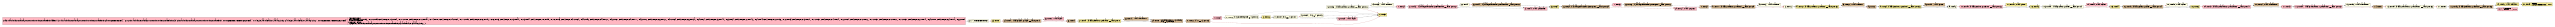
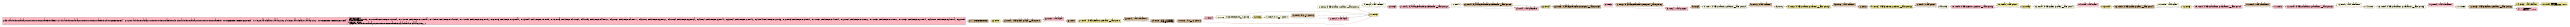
  digraph {
    rankdir=LR
    node [fillcolor=tan shape=record style=filled]
    edge [color=black]
-   n1 [fillcolor=lightyellow label="{61\:\ ?|MTH_ENTER_BLOCK\l}"]
+   n1 [label="{61\:\ ?|MTH_ENTER_BLOCK\l}"]
    n2 [fillcolor=khaki label="{63\:\ 0x0000}"]
    n3 [label="{64\:\ 0x000a|if (diff(r5.alpha, r6.alpha) == false) goto L4\l}"]
    n4 [fillcolor=lightpink label="{65\:\ 0x000c|r7.add(\"alpha\")\l}"]
    n5 [label="{66\:\ 0x000f}"]
    n6 [fillcolor=khaki label="{67\:\ 0x0019|if (diff(r5.elevation, r6.elevation) == false) goto L7\l}"]
    n7 [label="{68\:\ 0x001b|r7.add(\"translationZ\")\l}"]
-   n8 [label="{69\:\ 0x001e|mVisibilityMode r0 = r5.visibility\lint r3 = r6.visibility\l}"]
+   n8 [label="{69\:\ 0x001e|int r0 = r5.visibility\lint r3 = r6.visibility\l}"]
    n9 [label="{70\:\ 0x0022|if (r0 == r3) goto L15\l}"]
    n10 [fillcolor=lightpink label="{71\:\ 0x0024}"]
    n11 [fillcolor=khaki label="{77\:\ 0x0030}"]
    n12 [fillcolor=lightyellow label="{72\:\ 0x0026|if (r5.mVisibilityMode != 0) goto L15\l}"]
    n13 [fillcolor=khaki label="{73\:\ 0x0028}"]
    n14 [fillcolor=lightyellow label="{74\:\ 0x0029|if (r0 == 4) goto L14\l}"]
-   n15 [fillcolor=lightyellow label="{75\:\ 0x002b|if (r3 != 4) goto L15\l}"]
+   n15 [label="{75\:\ 0x002b|if (r3 != 4) goto L15\l}"]
    n16 [fillcolor=lightpink label="{76\:\ 0x002d|r7.add(\"alpha\")\l}"]
    n17 [fillcolor=lightyellow label="{78\:\ 0x0038|if (diff(r5.rotation, r6.rotation) == false) goto L18\l}"]
    n18 [fillcolor=lightyellow label="{79\:\ 0x003a|r7.add(\"rotationZ\")\l}"]
    n19 [fillcolor=lightpink label="{80\:\ 0x003f}"]
    n20 [fillcolor=lightpink label="{81\:\ 0x0045|if (java.lang.Float.isNaN(r5.mPathRotate) == false) goto L60\l}"]
    n21 [fillcolor=lightyellow label="{82\:\ 0x0047}"]
    n22 [label="{83\:\ 0x004d|if (java.lang.Float.isNaN(r6.mPathRotate) != false) goto L22\l}"]
    n23 [fillcolor=lightpink label="{84\:\ 0x004f|r7.add(\"pathRotate\")\l}"]
    n24 [fillcolor=khaki label="{85\:\ 0x0054}"]
    n25 [label="{86\:\ 0x005a|if (java.lang.Float.isNaN(r5.mProgress) == false) goto L59\l}"]
    n26 [fillcolor=lightpink label="{87\:\ 0x005c}"]
    n27 [fillcolor=lightpink label="{89\:\ 0x0064|r7.add(\"progress\")\l}"]
    n28 [label="{88\:\ 0x0062|if (java.lang.Float.isNaN(r6.mProgress) != false) goto L26\l}"]
    n29 [label="{90\:\ 0x0069}"]
-   n30 [label="{91\:\ 0x0071|if (diff(r5.rotationX, r6.rotationX) == false) goto L29\l}"]
-   n31 [fillcolor=lightyellow label="{92\:\ 0x0073|r7.add(\"rotationX\")\l}"]
+   n30 [fillcolor=lightyellow label="{91\:\ 0x0071|if (diff(r5.rotationX, r6.rotationX) == false) goto L29\l}"]
+   n31 [label="{92\:\ 0x0073|r7.add(\"rotationX\")\l}"]
    n32 [fillcolor=lightyellow label="{93\:\ 0x0078}"]
    n33 [fillcolor=khaki label="{94\:\ 0x0080|if (diff(r5.rotationY, r6.rotationY) == false) goto L32\l}"]
    n34 [label="{95\:\ 0x0082|r7.add(\"rotationY\")\l}"]
    n35 [label="{96\:\ 0x0087}"]
    n36 [fillcolor=khaki label="{97\:\ 0x008f|if (diff(r5.mPivotX, r6.mPivotX) == false) goto L35\l}"]
    n37 [label="{98\:\ 0x0091|r7.add(\"pivotX\")\l}"]
    n38 [fillcolor=lightyellow label="{99\:\ 0x0096}"]
    n39 [fillcolor=lightpink label="{100\:\ 0x009e|if (diff(r5.mPivotY, r6.mPivotY) == false) goto L38\l}"]
    n40 [fillcolor=khaki label="{101\:\ 0x00a0|r7.add(\"pivotY\")\l}"]
    n41 [fillcolor=khaki label="{102\:\ 0x00a5}"]
    n42 [fillcolor=lightyellow label="{103\:\ 0x00ad|if (diff(r5.scaleX, r6.scaleX) == false) goto L41\l}"]
    n43 [fillcolor=lightpink label="{104\:\ 0x00af|r7.add(\"scaleX\")\l}"]
    n44 [fillcolor=khaki label="{105\:\ 0x00b4}"]
    n45 [label="{106\:\ 0x00bc|if (diff(r5.scaleY, r6.scaleY) == false) goto L44\l}"]
    n46 [fillcolor=lightyellow label="{107\:\ 0x00be|r7.add(\"scaleY\")\l}"]
    n47 [fillcolor=khaki label="{108\:\ 0x00c3}"]
    n48 [fillcolor=lightpink label="{109\:\ 0x00cb|if (diff(r5.translationX, r6.translationX) == false) goto L47\l}"]
    n49 [label="{110\:\ 0x00cd|r7.add(\"translationX\")\l}"]
    n50 [fillcolor=lightpink label="{111\:\ 0x00d2}"]
    n51 [fillcolor=lightpink label="{112\:\ 0x00da|if (diff(r5.translationY, r6.translationY) == false) goto L50\l}"]
    n52 [fillcolor=lightyellow label="{113\:\ 0x00dc|r7.add(\"translationY\")\l}"]
-   n53 [label="{114\:\ 0x00e1}"]
+   n53 [fillcolor=lightyellow label="{114\:\ 0x00e1}"]
    n54 [fillcolor=lightyellow label="{115\:\ 0x00e9|if (diff(r5.translationZ, r6.translationZ) == false) goto L53\l}"]
+   n55 [fillcolor=lightpink label="{116\:\ 0x00eb|r7.add(\"translationZ\")\l}"]
    n56 [fillcolor=lightyellow label="{117\:\ 0x00ee}"]
    n57 [label="{118\:\ 0x00f6|if (diff(r5.elevation, r6.elevation) == false) goto L58\l}"]
    n58 [fillcolor=khaki label="{119\:\ 0x00f8|r7.add(\"elevation\")\l}"]
    n59 [fillcolor=lightpink label="{121\:\ ?|SYNTHETIC\lRETURN\l|return\l}"]
-   n60 [fillcolor=khaki label="{120\:\ 0x00fd|RETURN\lSIGNATURE_RETURN\l|return\l}"]
+   n60 [fillcolor=khaki label="{120\:\ 0x00fd|RETURN\lORIG_RETURN\l|return\l}"]
    n61 [fillcolor=lightpink label="{public void androidx.constraintlayout.core.motion.MotionConstrainedPoint.different((r5v0 'this' androidx.constraintlayout.core.motion.MotionConstrainedPoint A[IMMUTABLE_TYPE, THIS]), (r6v0 'points' androidx.constraintlayout.core.motion.MotionConstrainedPoint A[D('points' androidx.constraintlayout.core.motion.MotionConstrainedPoint), IMMUTABLE_TYPE, METHOD_ARGUMENT]), (r7v0 'keySet' java.util.HashSet\<java.lang.String\> A[D('keySet' java.util.HashSet\<java.lang.String\>), IMMUTABLE_TYPE, METHOD_ARGUMENT]))  | USE_LINES_HINTS\lCROSS_EDGE: B:118:0x00f6 \-\> B:120:0x00fd, CROSS_EDGE: B:115:0x00e9 \-\> B:117:0x00ee, CROSS_EDGE: B:112:0x00da \-\> B:114:0x00e1, CROSS_EDGE: B:109:0x00cb \-\> B:111:0x00d2, CROSS_EDGE: B:106:0x00bc \-\> B:108:0x00c3, CROSS_EDGE: B:103:0x00ad \-\> B:105:0x00b4, CROSS_EDGE: B:100:0x009e \-\> B:102:0x00a5, CROSS_EDGE: B:97:0x008f \-\> B:99:0x0096, CROSS_EDGE: B:94:0x0080 \-\> B:96:0x0087, CROSS_EDGE: B:91:0x0071 \-\> B:93:0x0078, CROSS_EDGE: B:88:0x0062 \-\> B:90:0x0069, CROSS_EDGE: B:86:0x005a \-\> B:89:0x0064, CROSS_EDGE: B:83:0x004d \-\> B:85:0x0054, CROSS_EDGE: B:81:0x0045 \-\> B:84:0x004f, CROSS_EDGE: B:78:0x0038 \-\> B:80:0x003f, CROSS_EDGE: B:75:0x002b \-\> B:77:0x0030, CROSS_EDGE: B:74:0x0029 \-\> B:76:0x002d, CROSS_EDGE: B:72:0x0026 \-\> B:77:0x0030, CROSS_EDGE: B:70:0x0022 \-\> B:77:0x0030, CROSS_EDGE: B:67:0x0019 \-\> B:69:0x001e, CROSS_EDGE: B:64:0x000a \-\> B:66:0x000f\lINLINE_NOT_NEEDED\lTYPE_VARS: EMPTY\lSIGNATURE: (Landroidx\/constraintlayout\/core\/motion\/MotionConstrainedPoint;Ljava\/util\/HashSet\<Ljava\/lang\/String;\>;)V\l}"]
    n1 -> n2 [color=brown]
    n2 -> n3 [color=brown]
    n3 -> n4 [style=dashed]
    n3 -> n5 [color=brown]
    n4 -> n5 [color=gray40]
    n5 -> n6 [color=gray40]
    n6 -> n7 [style=dashed]
    n6 -> n8
    n7 -> n8
    n8 -> n9 [color=gray40]
    n9 -> n10 [color=brown style=dashed]
    n9 -> n11 [color=brown]
    n10 -> n12 [color=gray40]
    n12 -> n11 [color=gray40]
    n12 -> n13 [style=dashed]
    n13 -> n14
    n14 -> n15 [color=brown style=dashed]
    n14 -> n16 [color=gray40]
    n15 -> n11 [color=gray40]
    n15 -> n16 [color=gray40 style=dashed]
    n16 -> n11
    n17 -> n11 [color=brown]
    n17 -> n18 [color=gray40 style=dashed]
    n17 -> n19 [color=gray40]
    n18 -> n19 [color=brown]
    n19 -> n20 [color=gray40]
    n20 -> n21 [color=gray40 style=dashed]
    n21 -> n22 [color=brown]
    n22 -> n23 [style=dashed]
    n22 -> n24
    n23 -> n20 [color=gray40]
    n23 -> n24 [color=gray40]
    n24 -> n25
    n25 -> n26 [color=brown style=dashed]
    n25 -> n27 [color=brown]
    n26 -> n28 [color=gray40]
    n27 -> n29 [color=brown]
    n28 -> n27 [color=brown style=dashed]
    n29 -> n28 [color=gray40]
    n29 -> n30
    n30 -> n31 [style=dashed]
    n30 -> n32 [color=brown]
    n31 -> n32 [color=brown]
    n32 -> n33
    n33 -> n34 [style=dashed]
    n33 -> n35 [color=brown]
    n34 -> n35
    n35 -> n36
    n36 -> n37 [style=dashed]
    n36 -> n38
    n37 -> n38
    n38 -> n39 [color=brown]
    n39 -> n40 [color=brown style=dashed]
    n39 -> n41
    n40 -> n41
    n41 -> n42 [color=gray40]
    n42 -> n43 [color=brown style=dashed]
    n42 -> n44 [color=brown]
    n43 -> n44
    n44 -> n45
    n45 -> n46 [color=brown style=dashed]
    n45 -> n47
    n46 -> n47 [color=gray40]
    n47 -> n48 [color=brown]
    n48 -> n49 [style=dashed]
    n48 -> n50 [color=gray40]
    n49 -> n50 [color=brown]
    n50 -> n51
    n51 -> n52 [style=dashed]
    n51 -> n53 [color=brown]
    n52 -> n53
    n53 -> n54 [color=brown]
+   n54 -> n55 [color=gray40 style=dashed]
    n54 -> n56 [color=brown]
+   n55 -> n56 [color=gray40]
    n56 -> n57 [color=gray40]
    n57 -> n58 [style=dashed]
    n57 -> n59
    n58 -> n60
    n61 -> n1
  }
